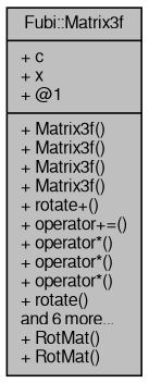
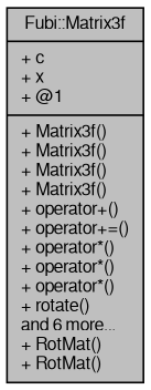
  digraph {
-   n1 [color=black fillcolor=grey75 fontcolor=black fontname=FreeSans fontsize=10 height=0.2 label="{Fubi::Matrix3f\n|+ c\l+ x\l+ @1\l|+ Matrix3f()\l+ Matrix3f()\l+ Matrix3f()\l+ Matrix3f()\l+ rotate+()\l+ operator+=()\l+ operator*()\l+ operator*()\l+ operator*()\l+ rotate()\land 6 more...\l+ RotMat()\l+ RotMat()\l}" shape=record style=filled width=0.4]
+   n1 [color=black fillcolor=grey75 fontcolor=black fontname=FreeSans fontsize=10 height=0.2 label="{Fubi::Matrix3f\n|+ c\l+ x\l+ @1\l|+ Matrix3f()\l+ Matrix3f()\l+ Matrix3f()\l+ Matrix3f()\l+ operator+()\l+ operator+=()\l+ operator*()\l+ operator*()\l+ operator*()\l+ rotate()\land 6 more...\l+ RotMat()\l+ RotMat()\l}" shape=record style=filled width=0.4]
  }
